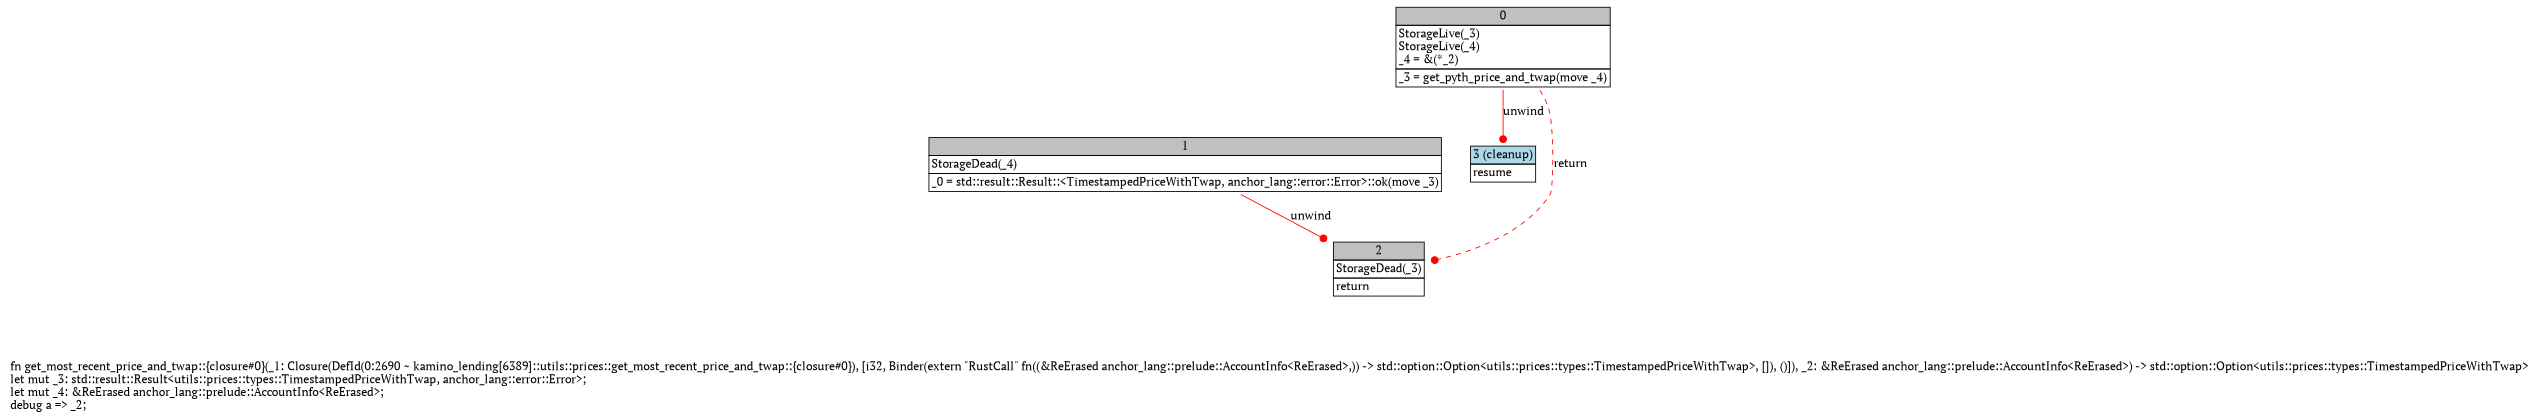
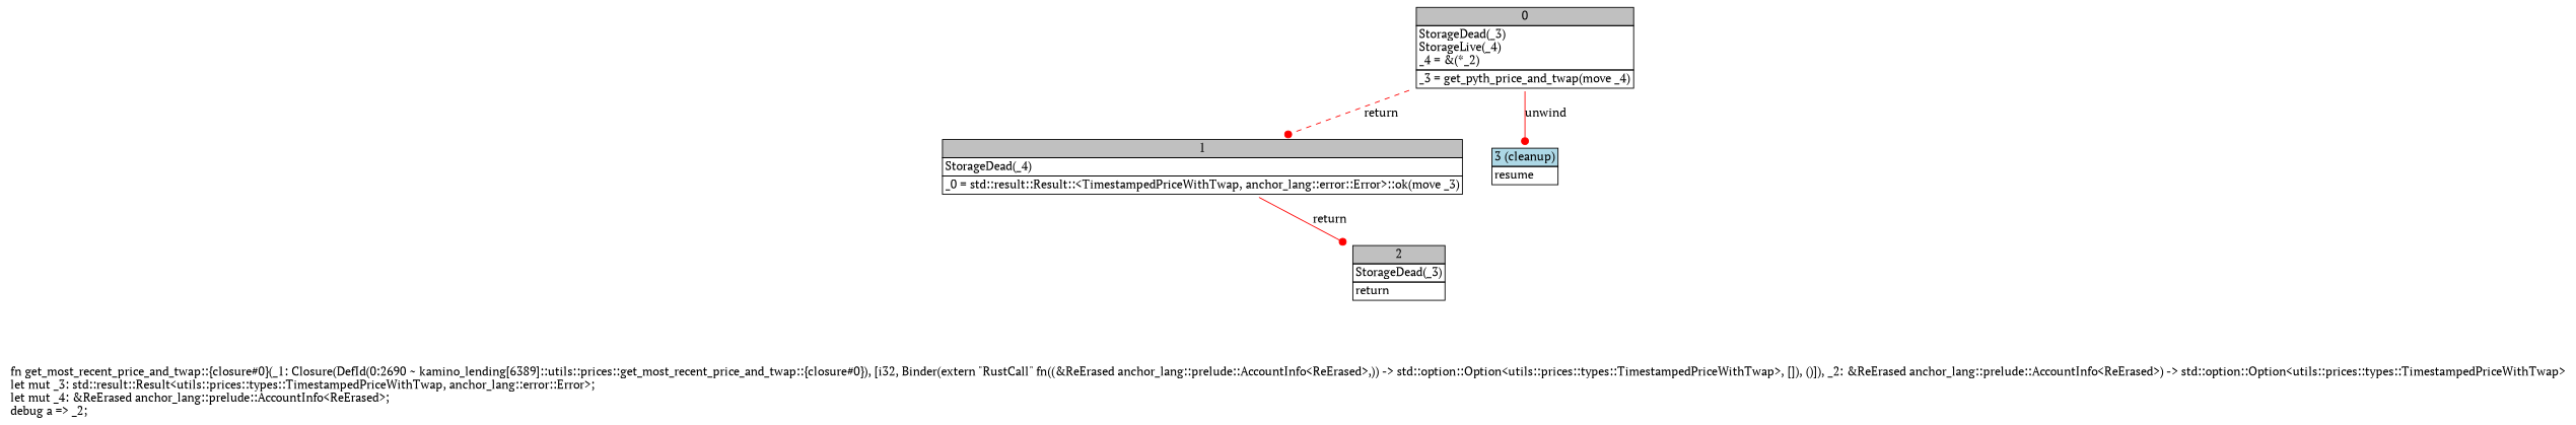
  digraph {
    fontname="PT Serif"
    label=<fn get_most_recent_price_and_twap::{closure#0}(_1: Closure(DefId(0:2690 ~ kamino_lending[6389]::utils::prices::get_most_recent_price_and_twap::{closure#0}), [i32, Binder(extern &quot;RustCall&quot; fn((&amp;ReErased anchor_lang::prelude::AccountInfo&lt;ReErased&gt;,)) -&gt; std::option::Option&lt;utils::prices::types::TimestampedPriceWithTwap&gt;, []), ()]), _2: &amp;ReErased anchor_lang::prelude::AccountInfo&lt;ReErased&gt;) -&gt; std::option::Option&lt;utils::prices::types::TimestampedPriceWithTwap&gt;<br align="left"/>let mut _3: std::result::Result&lt;utils::prices::types::TimestampedPriceWithTwap, anchor_lang::error::Error&gt;;<br align="left"/>let mut _4: &amp;ReErased anchor_lang::prelude::AccountInfo&lt;ReErased&gt;;<br align="left"/>debug a =&gt; _2;<br align="left"/>>
    node [fontname="PT Serif" shape=none]
    edge [arrowhead=dot color=red fontname="PT Serif" style=solid]
-   n1 [label=<<table border="0" cellborder="1" cellspacing="0"><tr><td bgcolor="gray" align="center" colspan="1">0</td></tr><tr><td align="left" balign="left">StorageLive(_3)<br/>StorageLive(_4)<br/>_4 = &amp;(*_2)<br/></td></tr><tr><td align="left">_3 = get_pyth_price_and_twap(move _4)</td></tr></table>>]
+   n1 [label=<<table border="0" cellborder="1" cellspacing="0"><tr><td bgcolor="gray" align="center" colspan="1">0</td></tr><tr><td align="left" balign="left">StorageDead(_3)<br/>StorageLive(_4)<br/>_4 = &amp;(*_2)<br/></td></tr><tr><td align="left">_3 = get_pyth_price_and_twap(move _4)</td></tr></table>>]
    n2 [label=<<table border="0" cellborder="1" cellspacing="0"><tr><td bgcolor="gray" align="center" colspan="1">1</td></tr><tr><td align="left" balign="left">StorageDead(_4)<br/></td></tr><tr><td align="left">_0 = std::result::Result::&lt;TimestampedPriceWithTwap, anchor_lang::error::Error&gt;::ok(move _3)</td></tr></table>>]
    n3 [label=<<table border="0" cellborder="1" cellspacing="0"><tr><td bgcolor="lightblue" align="center" colspan="1">3 (cleanup)</td></tr><tr><td align="left">resume</td></tr></table>>]
    n4 [label=<<table border="0" cellborder="1" cellspacing="0"><tr><td bgcolor="gray" align="center" colspan="1">2</td></tr><tr><td align="left" balign="left">StorageDead(_3)<br/></td></tr><tr><td align="left">return</td></tr></table>>]
-   n1 -> n4 [label=return style=dashed]
+   n1 -> n2 [label=return style=dashed]
    n1 -> n3 [label=unwind]
-   n2 -> n4 [label=unwind]
+   n2 -> n4 [label=return]
  }
